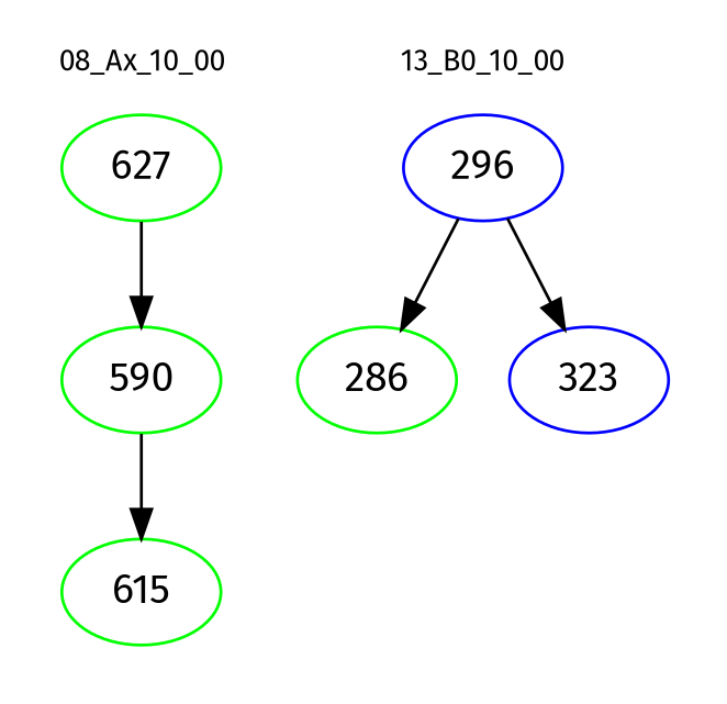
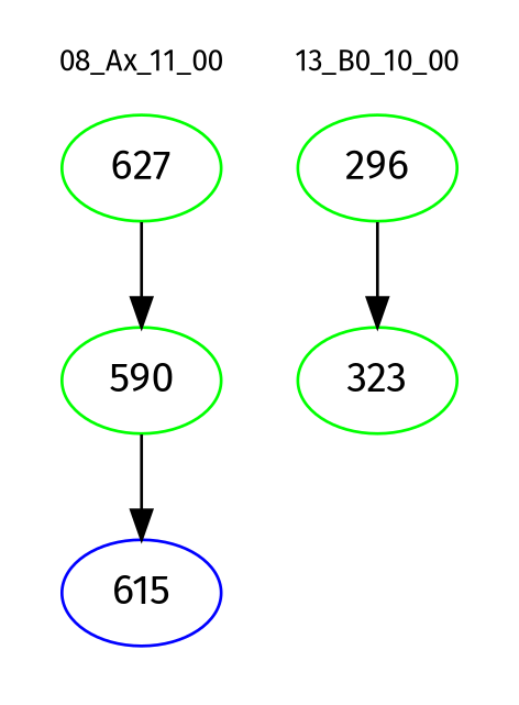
  digraph {
    fontname="Fira Sans"
    node [color=green fontname="Fira Sans"]
    edge [color=black fontname="Fira Sans"]
    n1 [label=627]
    n2 [label=590]
-   n3 [label=615]
-   n4 [color=blue label=296]
-   n5 [label=286]
-   n6 [color=blue label=323]
+   n3 [color=blue label=615]
+   n4 [label=296]
+   n6 [label=323]
    subgraph cluster_1 {
      color=white
      fontsize=10
-     label="08_Ax_10_00"
+     label="08_Ax_11_00"
      n1
      n2
      n3
    }
    subgraph cluster_2 {
      color=white
      fontsize=10
      label="13_B0_10_00"
      n4
-     n5
      n6
    }
    n1 -> n2
    n2 -> n3
-   n4 -> n5
    n4 -> n6
  }
